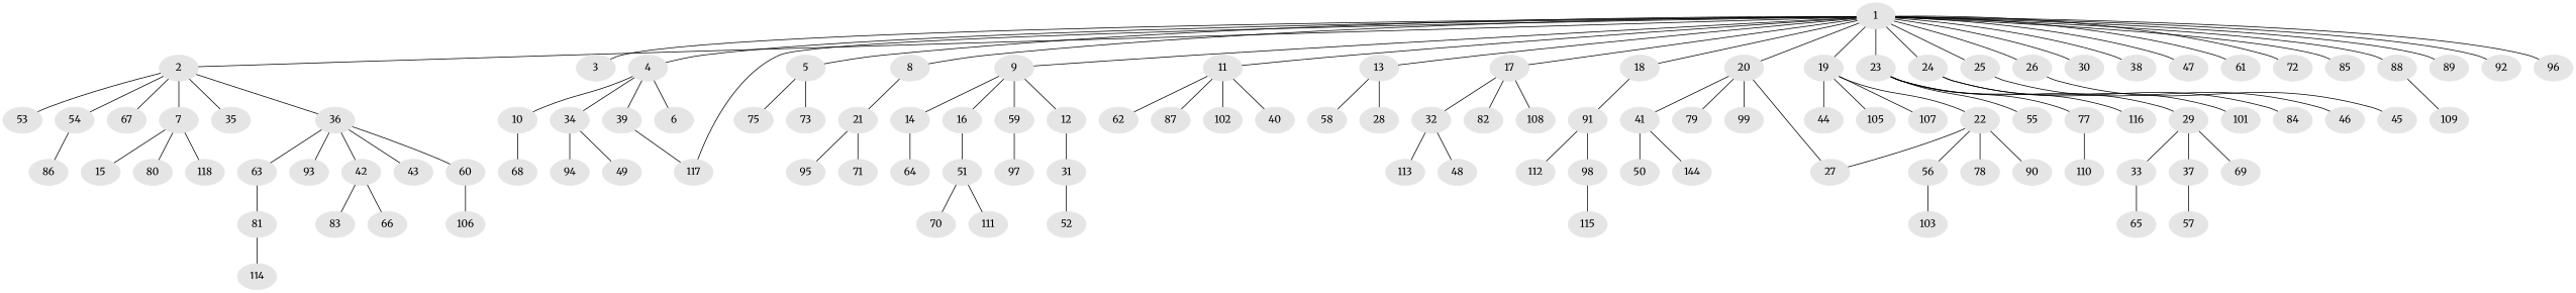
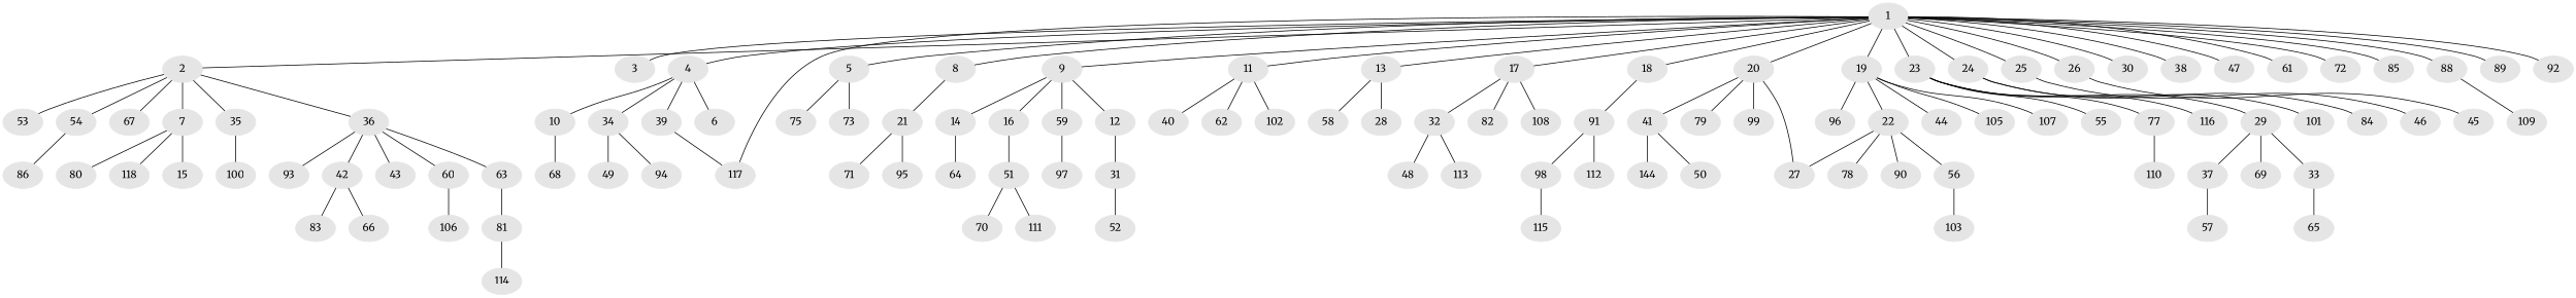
  graph {
    fontname=Merriweather
    node [color=gray90 fontname=Merriweather style=filled]
    edge [fontname=Merriweather]
    1
    2
    3
    4
    5
    8
    9
    11
    13
    17
    18
    19
    20
    23
    24
    25
    26
    30
    38
    47
    61
    72
    85
    88
    89
    92
    96
    117
    7
    35
    36
    53
    54
    67
    6
    10
    34
    39
    73
    75
    21
    12
    14
    16
    59
    40
    62
-   87
    102
    28
    58
    32
    82
    108
    91
    22
    44
    105
    107
    27
    41
    79
    99
    29
    55
    77
    116
    84
    101
    46
    45
    109
    15
    80
    118
+   100
    42
    43
    60
    63
    93
    86
    68
    49
    94
    71
    95
    31
    64
    51
    97
    52
    70
    111
    48
    113
    98
    112
    56
    78
    90
    50
    n103 [label=144]
    103
    33
    37
    69
    110
    65
    57
    66
    83
    106
    81
    114
    115
    1 -- 2
    1 -- 3
    1 -- 4
    1 -- 5
    1 -- 8
    1 -- 9
    1 -- 11
    1 -- 13
    1 -- 17
    1 -- 18
    1 -- 19
    1 -- 20
    1 -- 23
    1 -- 24
    1 -- 25
    1 -- 26
    1 -- 30
    1 -- 38
    1 -- 47
    1 -- 61
    1 -- 72
    1 -- 85
    1 -- 88
    1 -- 89
    1 -- 92
-   1 -- 96
+   19 -- 96
    1 -- 117
    2 -- 7
    2 -- 35
    2 -- 36
    2 -- 53
    2 -- 54
    2 -- 67
    4 -- 6
    4 -- 10
    4 -- 34
    4 -- 39
    5 -- 73
    5 -- 75
    8 -- 21
    9 -- 12
    9 -- 14
    9 -- 16
    9 -- 59
    11 -- 40
    11 -- 62
-   11 -- 87
    11 -- 102
    13 -- 28
    13 -- 58
    17 -- 32
    17 -- 82
    17 -- 108
    18 -- 91
    19 -- 22
    19 -- 44
    19 -- 105
    19 -- 107
    20 -- 27
    20 -- 41
    20 -- 79
    20 -- 99
    23 -- 29
    23 -- 55
    23 -- 77
    23 -- 116
    24 -- 84
    24 -- 101
    25 -- 46
    26 -- 45
    88 -- 109
    7 -- 15
    7 -- 80
    7 -- 118
+   35 -- 100
    36 -- 42
    36 -- 43
    36 -- 60
    36 -- 63
    36 -- 93
    54 -- 86
    10 -- 68
    34 -- 49
    34 -- 94
    39 -- 117
    21 -- 71
    21 -- 95
    12 -- 31
    14 -- 64
    16 -- 51
    59 -- 97
    32 -- 48
    32 -- 113
    91 -- 98
    91 -- 112
    22 -- 27
    22 -- 56
    22 -- 78
    22 -- 90
    41 -- 50
    41 -- n103
    29 -- 33
    29 -- 37
    29 -- 69
    77 -- 110
    42 -- 66
    42 -- 83
    60 -- 106
    63 -- 81
    31 -- 52
    51 -- 70
    51 -- 111
    98 -- 115
    56 -- 103
    33 -- 65
    37 -- 57
    81 -- 114
  }
